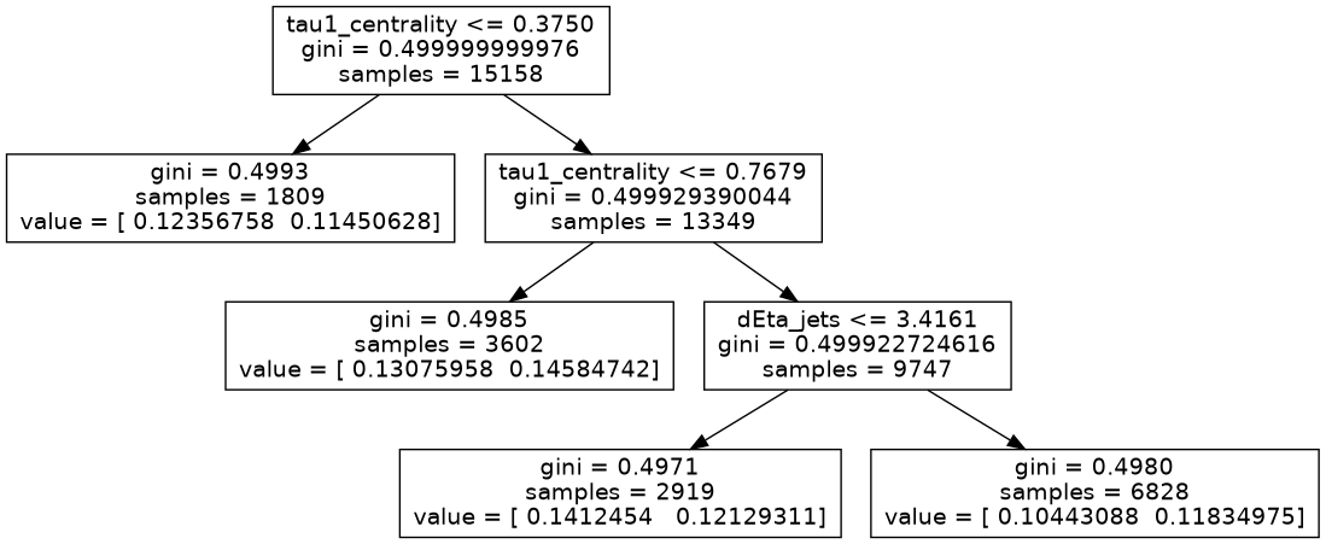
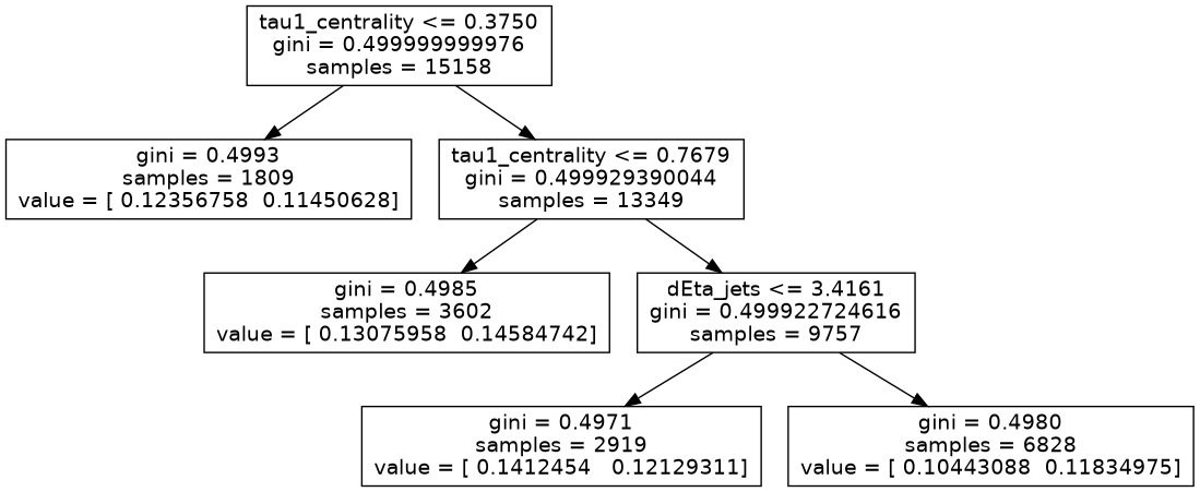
  digraph {
    fontname="DejaVu Sans"
    node [shape=box fontname="DejaVu Sans"]
    edge [fontname="DejaVu Sans"]
    n1 [label="tau1_centrality <= 0.3750\ngini = 0.499999999976\nsamples = 15158"]
    n2 [label="gini = 0.4993\nsamples = 1809\nvalue = [ 0.12356758  0.11450628]"]
    n3 [label="tau1_centrality <= 0.7679\ngini = 0.499929390044\nsamples = 13349"]
    n4 [label="gini = 0.4985\nsamples = 3602\nvalue = [ 0.13075958  0.14584742]"]
-   n5 [label="dEta_jets <= 3.4161\ngini = 0.499922724616\nsamples = 9747"]
+   n5 [label="dEta_jets <= 3.4161\ngini = 0.499922724616\nsamples = 9757"]
    n6 [label="gini = 0.4971\nsamples = 2919\nvalue = [ 0.1412454   0.12129311]"]
    n7 [label="gini = 0.4980\nsamples = 6828\nvalue = [ 0.10443088  0.11834975]"]
    n1 -> n2
    n1 -> n3
    n3 -> n4
    n3 -> n5
    n5 -> n6
    n5 -> n7
  }
